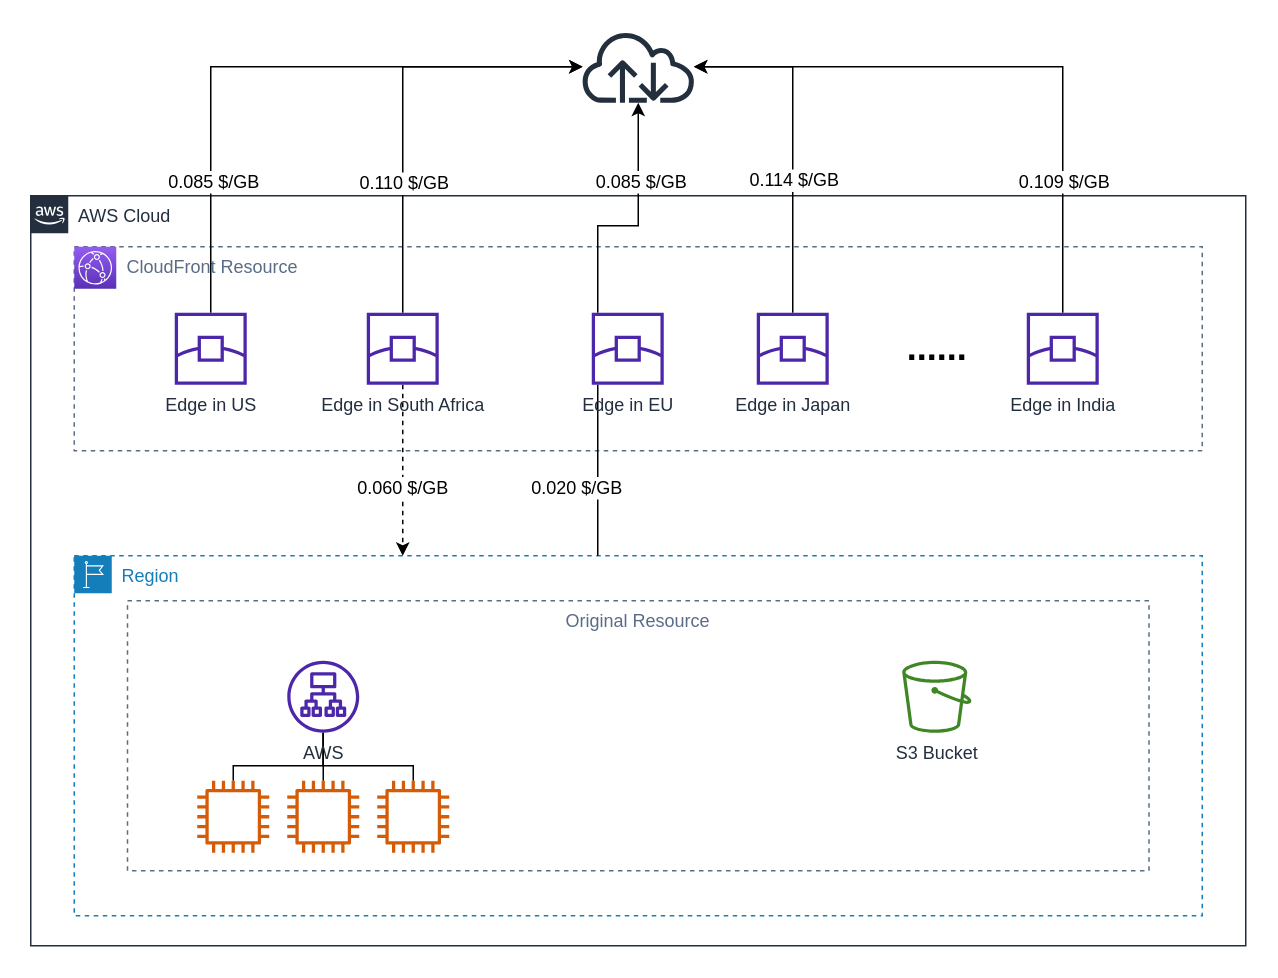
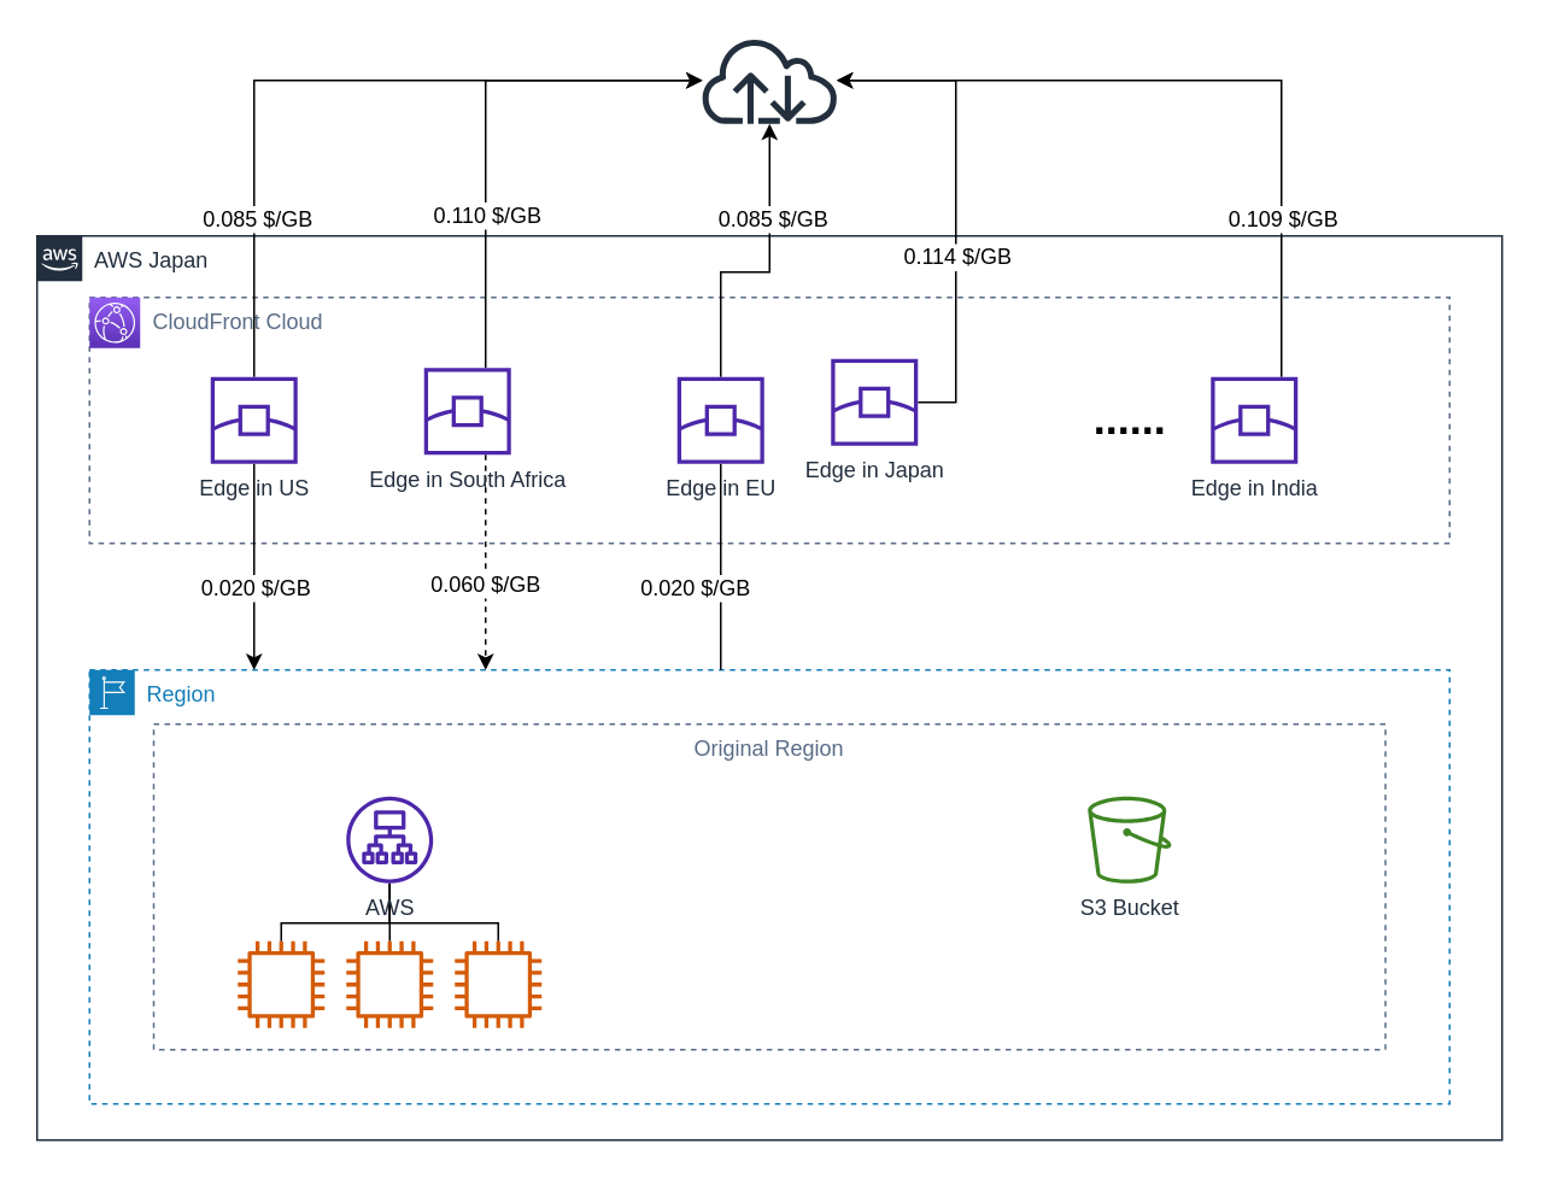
  <mxCell id="0" />
  <mxCell id="1" parent="0" />
- <mxCell id="2" value="AWS Cloud" style="points=[[0,0],[0.25,0],[0.5,0],[0.75,0],[1,0],[1,0.25],[1,0.5],[1,0.75],[1,1],[0.75,1],[0.5,1],[0.25,1],[0,1],[0,0.75],[0,0.5],[0,0.25]];outlineConnect=0;gradientColor=none;html=1;whiteSpace=wrap;fontSize=12;fontStyle=0;container=1;pointerEvents=0;collapsible=0;recursiveResize=0;shape=mxgraph.aws4.group;grIcon=mxgraph.aws4.group_aws_cloud_alt;strokeColor=#232F3E;fillColor=none;verticalAlign=top;align=left;spacingLeft=30;fontColor=#232F3E;dashed=0;" vertex="1" parent="1"><mxGeometry x="20" y="130" width="810" height="500" as="geometry" /></mxCell>
- <mxCell id="3" value="          CloudFront Resource" style="fillColor=none;strokeColor=#5A6C86;dashed=1;verticalAlign=top;fontStyle=0;fontColor=#5A6C86;align=left;" vertex="1" parent="1"><mxGeometry x="49" y="164" width="752" height="136" as="geometry" /></mxCell>
+ <mxCell id="2" value="AWS Japan" style="points=[[0,0],[0.25,0],[0.5,0],[0.75,0],[1,0],[1,0.25],[1,0.5],[1,0.75],[1,1],[0.75,1],[0.5,1],[0.25,1],[0,1],[0,0.75],[0,0.5],[0,0.25]];outlineConnect=0;gradientColor=none;html=1;whiteSpace=wrap;fontSize=12;fontStyle=0;container=1;pointerEvents=0;collapsible=0;recursiveResize=0;shape=mxgraph.aws4.group;grIcon=mxgraph.aws4.group_aws_cloud_alt;strokeColor=#232F3E;fillColor=none;verticalAlign=top;align=left;spacingLeft=30;fontColor=#232F3E;dashed=0;" vertex="1" parent="1"><mxGeometry x="20" y="130" width="810" height="500" as="geometry" /></mxCell>
+ <mxCell id="3" value="          CloudFront Cloud" style="fillColor=none;strokeColor=#5A6C86;dashed=1;verticalAlign=top;fontStyle=0;fontColor=#5A6C86;align=left;" vertex="1" parent="1"><mxGeometry x="49" y="164" width="752" height="136" as="geometry" /></mxCell>
  <mxCell id="4" value="Region" style="points=[[0,0],[0.25,0],[0.5,0],[0.75,0],[1,0],[1,0.25],[1,0.5],[1,0.75],[1,1],[0.75,1],[0.5,1],[0.25,1],[0,1],[0,0.75],[0,0.5],[0,0.25]];outlineConnect=0;gradientColor=none;html=1;whiteSpace=wrap;fontSize=12;fontStyle=0;container=1;pointerEvents=0;collapsible=0;recursiveResize=0;shape=mxgraph.aws4.group;grIcon=mxgraph.aws4.group_region;strokeColor=#147EBA;fillColor=none;verticalAlign=top;align=left;spacingLeft=30;fontColor=#147EBA;dashed=1;" vertex="1" parent="1"><mxGeometry x="49" y="370" width="752" height="240" as="geometry" /></mxCell>
- <mxCell id="5" value="Original Resource" style="fillColor=none;strokeColor=#5A6C86;dashed=1;verticalAlign=top;fontStyle=0;fontColor=#5A6C86;" vertex="1" parent="1"><mxGeometry x="84.5" y="400" width="681" height="180" as="geometry" /></mxCell>
+ <mxCell id="5" value="Original Region" style="fillColor=none;strokeColor=#5A6C86;dashed=1;verticalAlign=top;fontStyle=0;fontColor=#5A6C86;" vertex="1" parent="1"><mxGeometry x="84.5" y="400" width="681" height="180" as="geometry" /></mxCell>
+ <mxCell id="6" style="edgeStyle=orthogonalEdgeStyle;rounded=0;orthogonalLoop=1;jettySize=auto;html=1;fontSize=12;endArrow=classic;endFill=1;" edge="1" parent="1" source="10" target="4"><mxGeometry relative="1" as="geometry"><Array as="points"><mxPoint x="140" y="340" /><mxPoint x="140" y="340" /></Array></mxGeometry></mxCell>
+ <mxCell id="7" value="0.020 $/GB" style="edgeLabel;html=1;align=center;verticalAlign=middle;resizable=0;points=[];fontSize=12;" vertex="1" connectable="0" parent="6"><mxGeometry x="0.193" relative="1" as="geometry"><mxPoint as="offset" /></mxGeometry></mxCell>
  <mxCell id="8" style="rounded=0;orthogonalLoop=1;jettySize=auto;html=1;fontSize=12;endArrow=classic;endFill=1;edgeStyle=orthogonalEdgeStyle;" edge="1" parent="1" source="10" target="12"><mxGeometry relative="1" as="geometry"><Array as="points"><mxPoint x="140" y="44" /></Array></mxGeometry></mxCell>
  <mxCell id="9" value="0.085 $/GB" style="edgeLabel;html=1;align=center;verticalAlign=middle;resizable=0;points=[];fontSize=12;" vertex="1" connectable="0" parent="8"><mxGeometry x="-0.699" y="-1" relative="1" as="geometry"><mxPoint y="-26" as="offset" /></mxGeometry></mxCell>
  <mxCell id="10" value="Edge in US" style="sketch=0;outlineConnect=0;fontColor=#232F3E;gradientColor=none;fillColor=#4D27AA;strokeColor=none;dashed=0;verticalLabelPosition=bottom;verticalAlign=top;align=center;html=1;fontSize=12;fontStyle=0;aspect=fixed;pointerEvents=1;shape=mxgraph.aws4.edge_location;" vertex="1" parent="1"><mxGeometry x="116" y="208" width="48" height="48" as="geometry" /></mxCell>
  <mxCell id="11" value="" style="sketch=0;points=[[0,0,0],[0.25,0,0],[0.5,0,0],[0.75,0,0],[1,0,0],[0,1,0],[0.25,1,0],[0.5,1,0],[0.75,1,0],[1,1,0],[0,0.25,0],[0,0.5,0],[0,0.75,0],[1,0.25,0],[1,0.5,0],[1,0.75,0]];outlineConnect=0;fontColor=#232F3E;gradientColor=#945DF2;gradientDirection=north;fillColor=#5A30B5;strokeColor=#ffffff;dashed=0;verticalLabelPosition=bottom;verticalAlign=top;align=center;html=1;fontSize=12;fontStyle=0;aspect=fixed;shape=mxgraph.aws4.resourceIcon;resIcon=mxgraph.aws4.cloudfront;" vertex="1" parent="1"><mxGeometry x="49" y="164" width="28" height="28" as="geometry" /></mxCell>
  <mxCell id="12" value="" style="sketch=0;outlineConnect=0;fontColor=#232F3E;gradientColor=none;fillColor=#232F3D;strokeColor=none;dashed=0;verticalLabelPosition=bottom;verticalAlign=top;align=center;html=1;fontSize=12;fontStyle=0;aspect=fixed;pointerEvents=1;shape=mxgraph.aws4.internet;" vertex="1" parent="1"><mxGeometry x="386" y="20" width="78" height="48" as="geometry" /></mxCell>
  <mxCell id="13" style="edgeStyle=orthogonalEdgeStyle;rounded=0;orthogonalLoop=1;jettySize=auto;html=1;endArrow=none;endFill=0;" edge="1" parent="1" source="16" target="17"><mxGeometry relative="1" as="geometry"><Array as="points"><mxPoint x="215" y="510" /><mxPoint x="155" y="510" /></Array></mxGeometry></mxCell>
  <mxCell id="14" style="edgeStyle=orthogonalEdgeStyle;rounded=0;orthogonalLoop=1;jettySize=auto;html=1;endArrow=none;endFill=0;" edge="1" parent="1" source="16" target="19"><mxGeometry relative="1" as="geometry" /></mxCell>
  <mxCell id="15" style="edgeStyle=orthogonalEdgeStyle;rounded=0;orthogonalLoop=1;jettySize=auto;html=1;endArrow=none;endFill=0;" edge="1" parent="1" source="16" target="20"><mxGeometry relative="1" as="geometry"><Array as="points"><mxPoint x="215" y="510" /><mxPoint x="275" y="510" /></Array></mxGeometry></mxCell>
  <mxCell id="16" value="AWS" style="sketch=0;outlineConnect=0;fontColor=#232F3E;gradientColor=none;fillColor=#4D27AA;strokeColor=none;dashed=0;verticalLabelPosition=bottom;verticalAlign=top;align=center;html=1;fontSize=12;fontStyle=0;aspect=fixed;pointerEvents=1;shape=mxgraph.aws4.application_load_balancer;" vertex="1" parent="1"><mxGeometry x="191" y="440" width="48" height="48" as="geometry" /></mxCell>
  <mxCell id="17" value="" style="sketch=0;outlineConnect=0;fontColor=#232F3E;gradientColor=none;fillColor=#D45B07;strokeColor=none;dashed=0;verticalLabelPosition=bottom;verticalAlign=top;align=center;html=1;fontSize=12;fontStyle=0;aspect=fixed;pointerEvents=1;shape=mxgraph.aws4.instance2;" vertex="1" parent="1"><mxGeometry x="131" y="520" width="48" height="48" as="geometry" /></mxCell>
  <mxCell id="18" value="S3 Bucket" style="sketch=0;outlineConnect=0;fontColor=#232F3E;gradientColor=none;fillColor=#3F8624;strokeColor=none;dashed=0;verticalLabelPosition=bottom;verticalAlign=top;align=center;html=1;fontSize=12;fontStyle=0;aspect=fixed;pointerEvents=1;shape=mxgraph.aws4.bucket;" vertex="1" parent="1"><mxGeometry x="601" y="440" width="46.15" height="48" as="geometry" /></mxCell>
  <mxCell id="19" value="" style="sketch=0;outlineConnect=0;fontColor=#232F3E;gradientColor=none;fillColor=#D45B07;strokeColor=none;dashed=0;verticalLabelPosition=bottom;verticalAlign=top;align=center;html=1;fontSize=12;fontStyle=0;aspect=fixed;pointerEvents=1;shape=mxgraph.aws4.instance2;" vertex="1" parent="1"><mxGeometry x="191" y="520" width="48" height="48" as="geometry" /></mxCell>
  <mxCell id="20" value="" style="sketch=0;outlineConnect=0;fontColor=#232F3E;gradientColor=none;fillColor=#D45B07;strokeColor=none;dashed=0;verticalLabelPosition=bottom;verticalAlign=top;align=center;html=1;fontSize=12;fontStyle=0;aspect=fixed;pointerEvents=1;shape=mxgraph.aws4.instance2;" vertex="1" parent="1"><mxGeometry x="251" y="520" width="48" height="48" as="geometry" /></mxCell>
  <mxCell id="21" style="edgeStyle=orthogonalEdgeStyle;rounded=0;orthogonalLoop=1;jettySize=auto;html=1;fontSize=12;endArrow=none;endFill=1;" edge="1" parent="1" source="25" target="4"><mxGeometry relative="1" as="geometry"><Array as="points"><mxPoint x="398" y="340" /><mxPoint x="398" y="340" /></Array></mxGeometry></mxCell>
  <mxCell id="22" value="0.020 $/GB" style="edgeLabel;html=1;align=center;verticalAlign=middle;resizable=0;points=[];fontSize=12;" vertex="1" connectable="0" parent="21"><mxGeometry x="0.193" y="-1" relative="1" as="geometry"><mxPoint x="-14" as="offset" /></mxGeometry></mxCell>
  <mxCell id="23" style="edgeStyle=orthogonalEdgeStyle;rounded=0;orthogonalLoop=1;jettySize=auto;html=1;fontSize=12;endArrow=classic;endFill=1;" edge="1" parent="1" source="25" target="12"><mxGeometry relative="1" as="geometry"><Array as="points"><mxPoint x="398" y="150" /><mxPoint x="425" y="150" /></Array></mxGeometry></mxCell>
  <mxCell id="24" value="0.085 $/GB" style="edgeLabel;html=1;align=center;verticalAlign=middle;resizable=0;points=[];fontSize=12;" vertex="1" connectable="0" parent="23"><mxGeometry x="0.042" y="-1" relative="1" as="geometry"><mxPoint y="-28" as="offset" /></mxGeometry></mxCell>
- <mxCell id="25" value="Edge in EU" style="sketch=0;outlineConnect=0;fontColor=#232F3E;gradientColor=none;fillColor=#4D27AA;strokeColor=none;dashed=0;verticalLabelPosition=bottom;verticalAlign=top;align=center;html=1;fontSize=12;fontStyle=0;aspect=fixed;pointerEvents=1;shape=mxgraph.aws4.edge_location;" vertex="1" parent="1"><mxGeometry x="394" y="208" width="48" height="48" as="geometry" /></mxCell>
+ <mxCell id="25" value="Edge in EU" style="sketch=0;outlineConnect=0;fontColor=#232F3E;gradientColor=none;fillColor=#4D27AA;strokeColor=none;dashed=0;verticalLabelPosition=bottom;verticalAlign=top;align=center;html=1;fontSize=12;fontStyle=0;aspect=fixed;pointerEvents=1;shape=mxgraph.aws4.edge_location;" vertex="1" parent="1"><mxGeometry x="374" y="208" width="48" height="48" as="geometry" /></mxCell>
  <mxCell id="26" style="edgeStyle=orthogonalEdgeStyle;rounded=0;orthogonalLoop=1;jettySize=auto;html=1;fontSize=12;endArrow=classic;endFill=1;" edge="1" parent="1" source="28" target="12"><mxGeometry relative="1" as="geometry"><Array as="points"><mxPoint x="528" y="44" /></Array></mxGeometry></mxCell>
  <mxCell id="27" value="0.114 $/GB" style="edgeLabel;html=1;align=center;verticalAlign=middle;resizable=0;points=[];fontSize=12;" vertex="1" connectable="0" parent="26"><mxGeometry x="-0.292" relative="1" as="geometry"><mxPoint y="-8" as="offset" /></mxGeometry></mxCell>
- <mxCell id="28" value="Edge in Japan" style="sketch=0;outlineConnect=0;fontColor=#232F3E;gradientColor=none;fillColor=#4D27AA;strokeColor=none;dashed=0;verticalLabelPosition=bottom;verticalAlign=top;align=center;html=1;fontSize=12;fontStyle=0;aspect=fixed;pointerEvents=1;shape=mxgraph.aws4.edge_location;" vertex="1" parent="1"><mxGeometry x="504" y="208" width="48" height="48" as="geometry" /></mxCell>
+ <mxCell id="28" value="Edge in Japan" style="sketch=0;outlineConnect=0;fontColor=#232F3E;gradientColor=none;fillColor=#4D27AA;strokeColor=none;dashed=0;verticalLabelPosition=bottom;verticalAlign=top;align=center;html=1;fontSize=12;fontStyle=0;aspect=fixed;pointerEvents=1;shape=mxgraph.aws4.edge_location;" vertex="1" parent="1"><mxGeometry x="459" y="198" width="48" height="48" as="geometry" /></mxCell>
  <mxCell id="29" style="edgeStyle=orthogonalEdgeStyle;rounded=0;orthogonalLoop=1;jettySize=auto;html=1;fontSize=12;endArrow=classic;endFill=1;" edge="1" parent="1" source="31" target="12"><mxGeometry relative="1" as="geometry"><Array as="points"><mxPoint x="708" y="44" /></Array></mxGeometry></mxCell>
  <mxCell id="30" value="0.109 $/GB" style="edgeLabel;html=1;align=center;verticalAlign=middle;resizable=0;points=[];fontSize=12;" vertex="1" connectable="0" parent="29"><mxGeometry x="-0.571" relative="1" as="geometry"><mxPoint as="offset" /></mxGeometry></mxCell>
- <mxCell id="31" value="Edge in India" style="sketch=0;outlineConnect=0;fontColor=#232F3E;gradientColor=none;fillColor=#4D27AA;strokeColor=none;dashed=0;verticalLabelPosition=bottom;verticalAlign=top;align=center;html=1;fontSize=12;fontStyle=0;aspect=fixed;pointerEvents=1;shape=mxgraph.aws4.edge_location;" vertex="1" parent="1"><mxGeometry x="684" y="208" width="48" height="48" as="geometry" /></mxCell>
+ <mxCell id="31" value="Edge in India" style="sketch=0;outlineConnect=0;fontColor=#232F3E;gradientColor=none;fillColor=#4D27AA;strokeColor=none;dashed=0;verticalLabelPosition=bottom;verticalAlign=top;align=center;html=1;fontSize=12;fontStyle=0;aspect=fixed;pointerEvents=1;shape=mxgraph.aws4.edge_location;" vertex="1" parent="1"><mxGeometry x="669" y="208" width="48" height="48" as="geometry" /></mxCell>
  <mxCell id="32" style="edgeStyle=orthogonalEdgeStyle;rounded=0;orthogonalLoop=1;jettySize=auto;html=1;fontSize=12;endArrow=classic;endFill=1;dashed=1;" edge="1" parent="1" source="36" target="4"><mxGeometry relative="1" as="geometry"><Array as="points"><mxPoint x="268" y="330" /><mxPoint x="268" y="330" /></Array></mxGeometry></mxCell>
  <mxCell id="33" value="0.060 $/GB" style="edgeLabel;html=1;align=center;verticalAlign=middle;resizable=0;points=[];fontSize=12;" vertex="1" connectable="0" parent="32"><mxGeometry x="0.193" y="-1" relative="1" as="geometry"><mxPoint as="offset" /></mxGeometry></mxCell>
  <mxCell id="34" style="edgeStyle=orthogonalEdgeStyle;rounded=0;orthogonalLoop=1;jettySize=auto;html=1;fontSize=12;endArrow=classic;endFill=1;" edge="1" parent="1" source="36" target="12"><mxGeometry relative="1" as="geometry"><Array as="points"><mxPoint x="268" y="44" /></Array></mxGeometry></mxCell>
  <mxCell id="35" value="0.110 $/GB" style="edgeLabel;html=1;align=center;verticalAlign=middle;resizable=0;points=[];fontSize=12;" vertex="1" connectable="0" parent="34"><mxGeometry x="-0.387" relative="1" as="geometry"><mxPoint as="offset" /></mxGeometry></mxCell>
- <mxCell id="36" value="Edge in South Africa" style="sketch=0;outlineConnect=0;fontColor=#232F3E;gradientColor=none;fillColor=#4D27AA;strokeColor=none;dashed=0;verticalLabelPosition=bottom;verticalAlign=top;align=center;html=1;fontSize=12;fontStyle=0;aspect=fixed;pointerEvents=1;shape=mxgraph.aws4.edge_location;" vertex="1" parent="1"><mxGeometry x="244" y="208" width="48" height="48" as="geometry" /></mxCell>
+ <mxCell id="36" value="Edge in South Africa" style="sketch=0;outlineConnect=0;fontColor=#232F3E;gradientColor=none;fillColor=#4D27AA;strokeColor=none;dashed=0;verticalLabelPosition=bottom;verticalAlign=top;align=center;html=1;fontSize=12;fontStyle=0;aspect=fixed;pointerEvents=1;shape=mxgraph.aws4.edge_location;" vertex="1" parent="1"><mxGeometry x="234" y="203" width="48" height="48" as="geometry" /></mxCell>
  <mxCell id="37" value="&lt;font style=&quot;font-size: 24px&quot;&gt;&lt;b&gt;......&lt;/b&gt;&lt;/font&gt;" style="text;html=1;align=center;verticalAlign=middle;resizable=0;points=[];autosize=1;strokeColor=none;fillColor=none;" vertex="1" parent="1"><mxGeometry x="594" y="222" width="60" height="20" as="geometry" /></mxCell>
